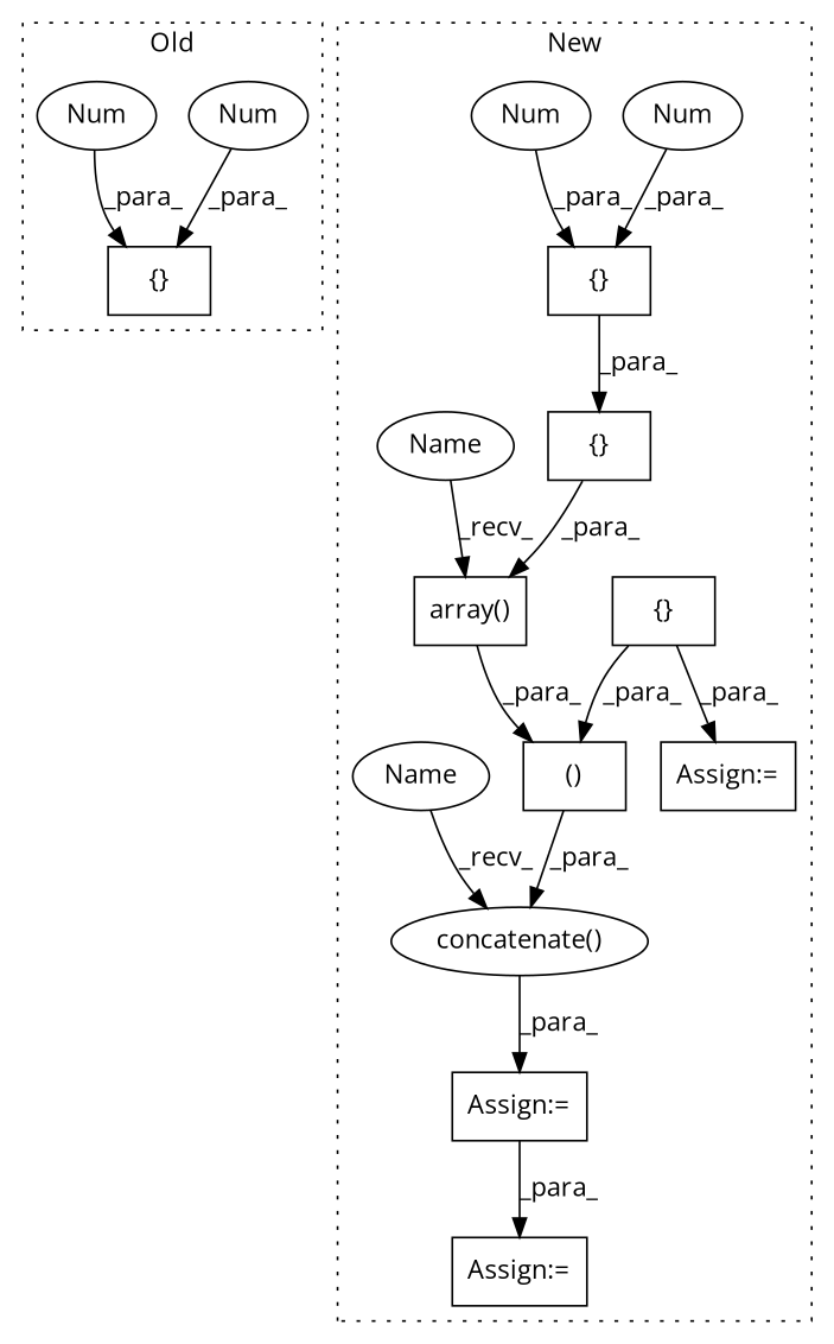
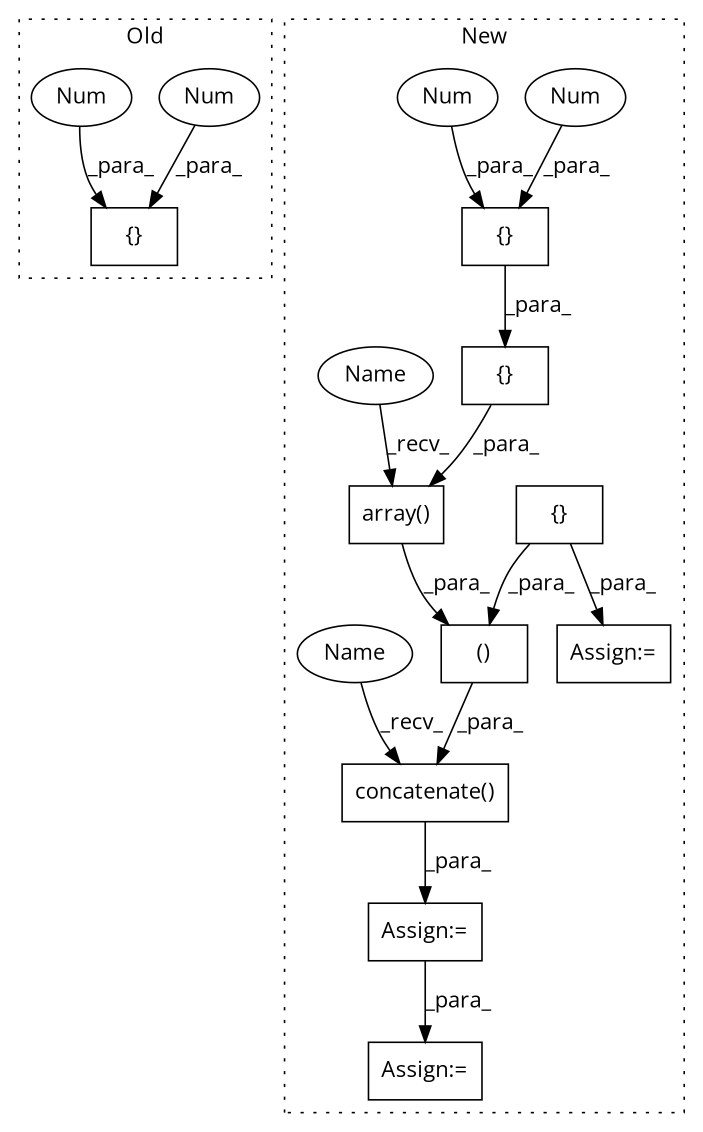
  digraph {
    fontname="Open Sans"
    node [a=59 l="1,0" shape=box fontname="Open Sans"]
    edge [fontname="Open Sans"]
    n1 [label="{}" s="80,85"]
    n2 [a=76 l=1 label=Num s=81 shape=ellipse]
    n3 [a=76 l=1 label=Num s=84 shape=ellipse]
-   n4 [a=75 l="15,9" label="concatenate()" s="160,203" shape=ellipse]
+   n4 [a=75 l="15,9" label="concatenate()" s="160,203"]
    n5 [a=68 l=3 label="Assign:=" s=560]
    n6 [label="{}" s="93,100"]
    n7 [a=68 l=3 label="Assign:=" s=223]
    n8 [a=54 l=14 label="()" s=188]
    n9 [label="{}" s="132,137"]
    n10 [a=75 l="9,1" label="array()" s="122,139"]
    n11 [label="{}" s="131,138"]
    n12 [a=76 l=1 label=Num s=136 shape=ellipse]
    n13 [a=76 l=1 label=Num s=133 shape=ellipse]
    n14 [a=68 l=3 label="Assign:=" s=157]
    n15 [a=87 l=2 label=Name s=122 shape=ellipse]
    n16 [a=87 l=2 label=Name s=160 shape=ellipse]
    subgraph cluster_1 {
      label=Old
      style=dotted
      n1
      n2
      n3
    }
    subgraph cluster_2 {
      label=New
      style=dotted
      n4
      n5
      n6
      n7
      n8
      n9
      n10
      n11
      n12
      n13
      n14
      n15
      n16
    }
    n2 -> n1 [label=_para_]
    n3 -> n1 [label=_para_]
    n4 -> n14 [label=_para_]
    n6 -> n7 [label=_para_]
    n6 -> n8 [label=_para_]
    n8 -> n4 [label=_para_]
    n9 -> n11 [label=_para_]
    n10 -> n8 [label=_para_]
    n11 -> n10 [label=_para_]
    n12 -> n9 [label=_para_]
    n13 -> n9 [label=_para_]
    n14 -> n5 [label=_para_]
    n15 -> n10 [label=_recv_]
    n16 -> n4 [label=_recv_]
  }
